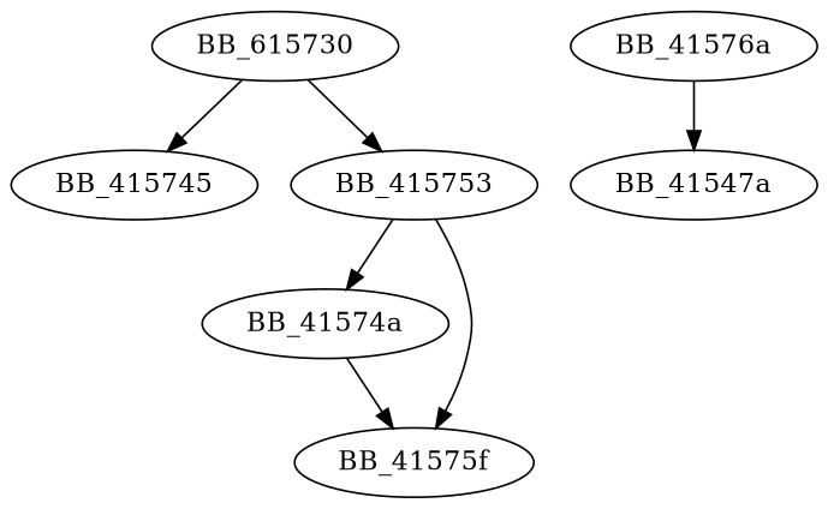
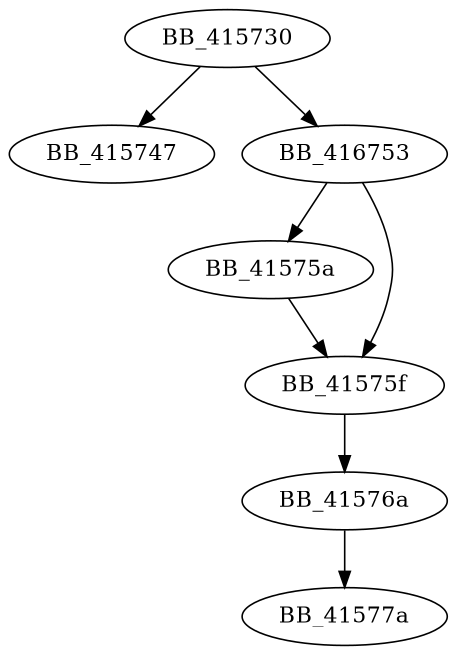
  digraph {
-   BB_415730 [label=BB_615730]
-   BB_415747 [label=BB_415745]
-   BB_415753
-   BB_41575a [label=BB_41574a]
+   BB_415730
+   BB_415747
+   BB_415753 [label=BB_416753]
+   BB_41575a
    BB_41575f
    BB_41576a
-   BB_41577a [label=BB_41547a]
+   BB_41577a
    BB_415730 -> BB_415747
    BB_415730 -> BB_415753
    BB_415753 -> BB_41575a
    BB_415753 -> BB_41575f
    BB_41575a -> BB_41575f
+   BB_41575f -> BB_41576a
    BB_41576a -> BB_41577a
  }
